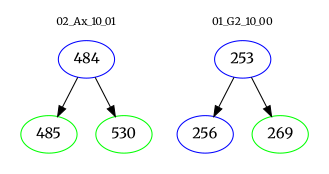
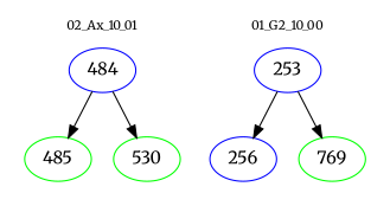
  digraph {
    fontname=Merriweather
    node [color=blue fontname=Merriweather]
    edge [color=black fontname=Merriweather]
    n1 [label=484]
    n2 [color=green label=485]
    n3 [color=green label=530]
    n4 [label=253]
    n5 [label=256]
-   n6 [color=green label=269]
+   n6 [color=green label=769]
    subgraph cluster_1 {
      color=white
      fontsize=10
      label="02_Ax_10_01"
      n1
      n2
      n3
    }
    subgraph cluster_2 {
      color=white
      fontsize=10
      label="01_G2_10_00"
      n4
      n5
      n6
    }
    n1 -> n2
    n1 -> n3
    n4 -> n5
    n4 -> n6
  }
